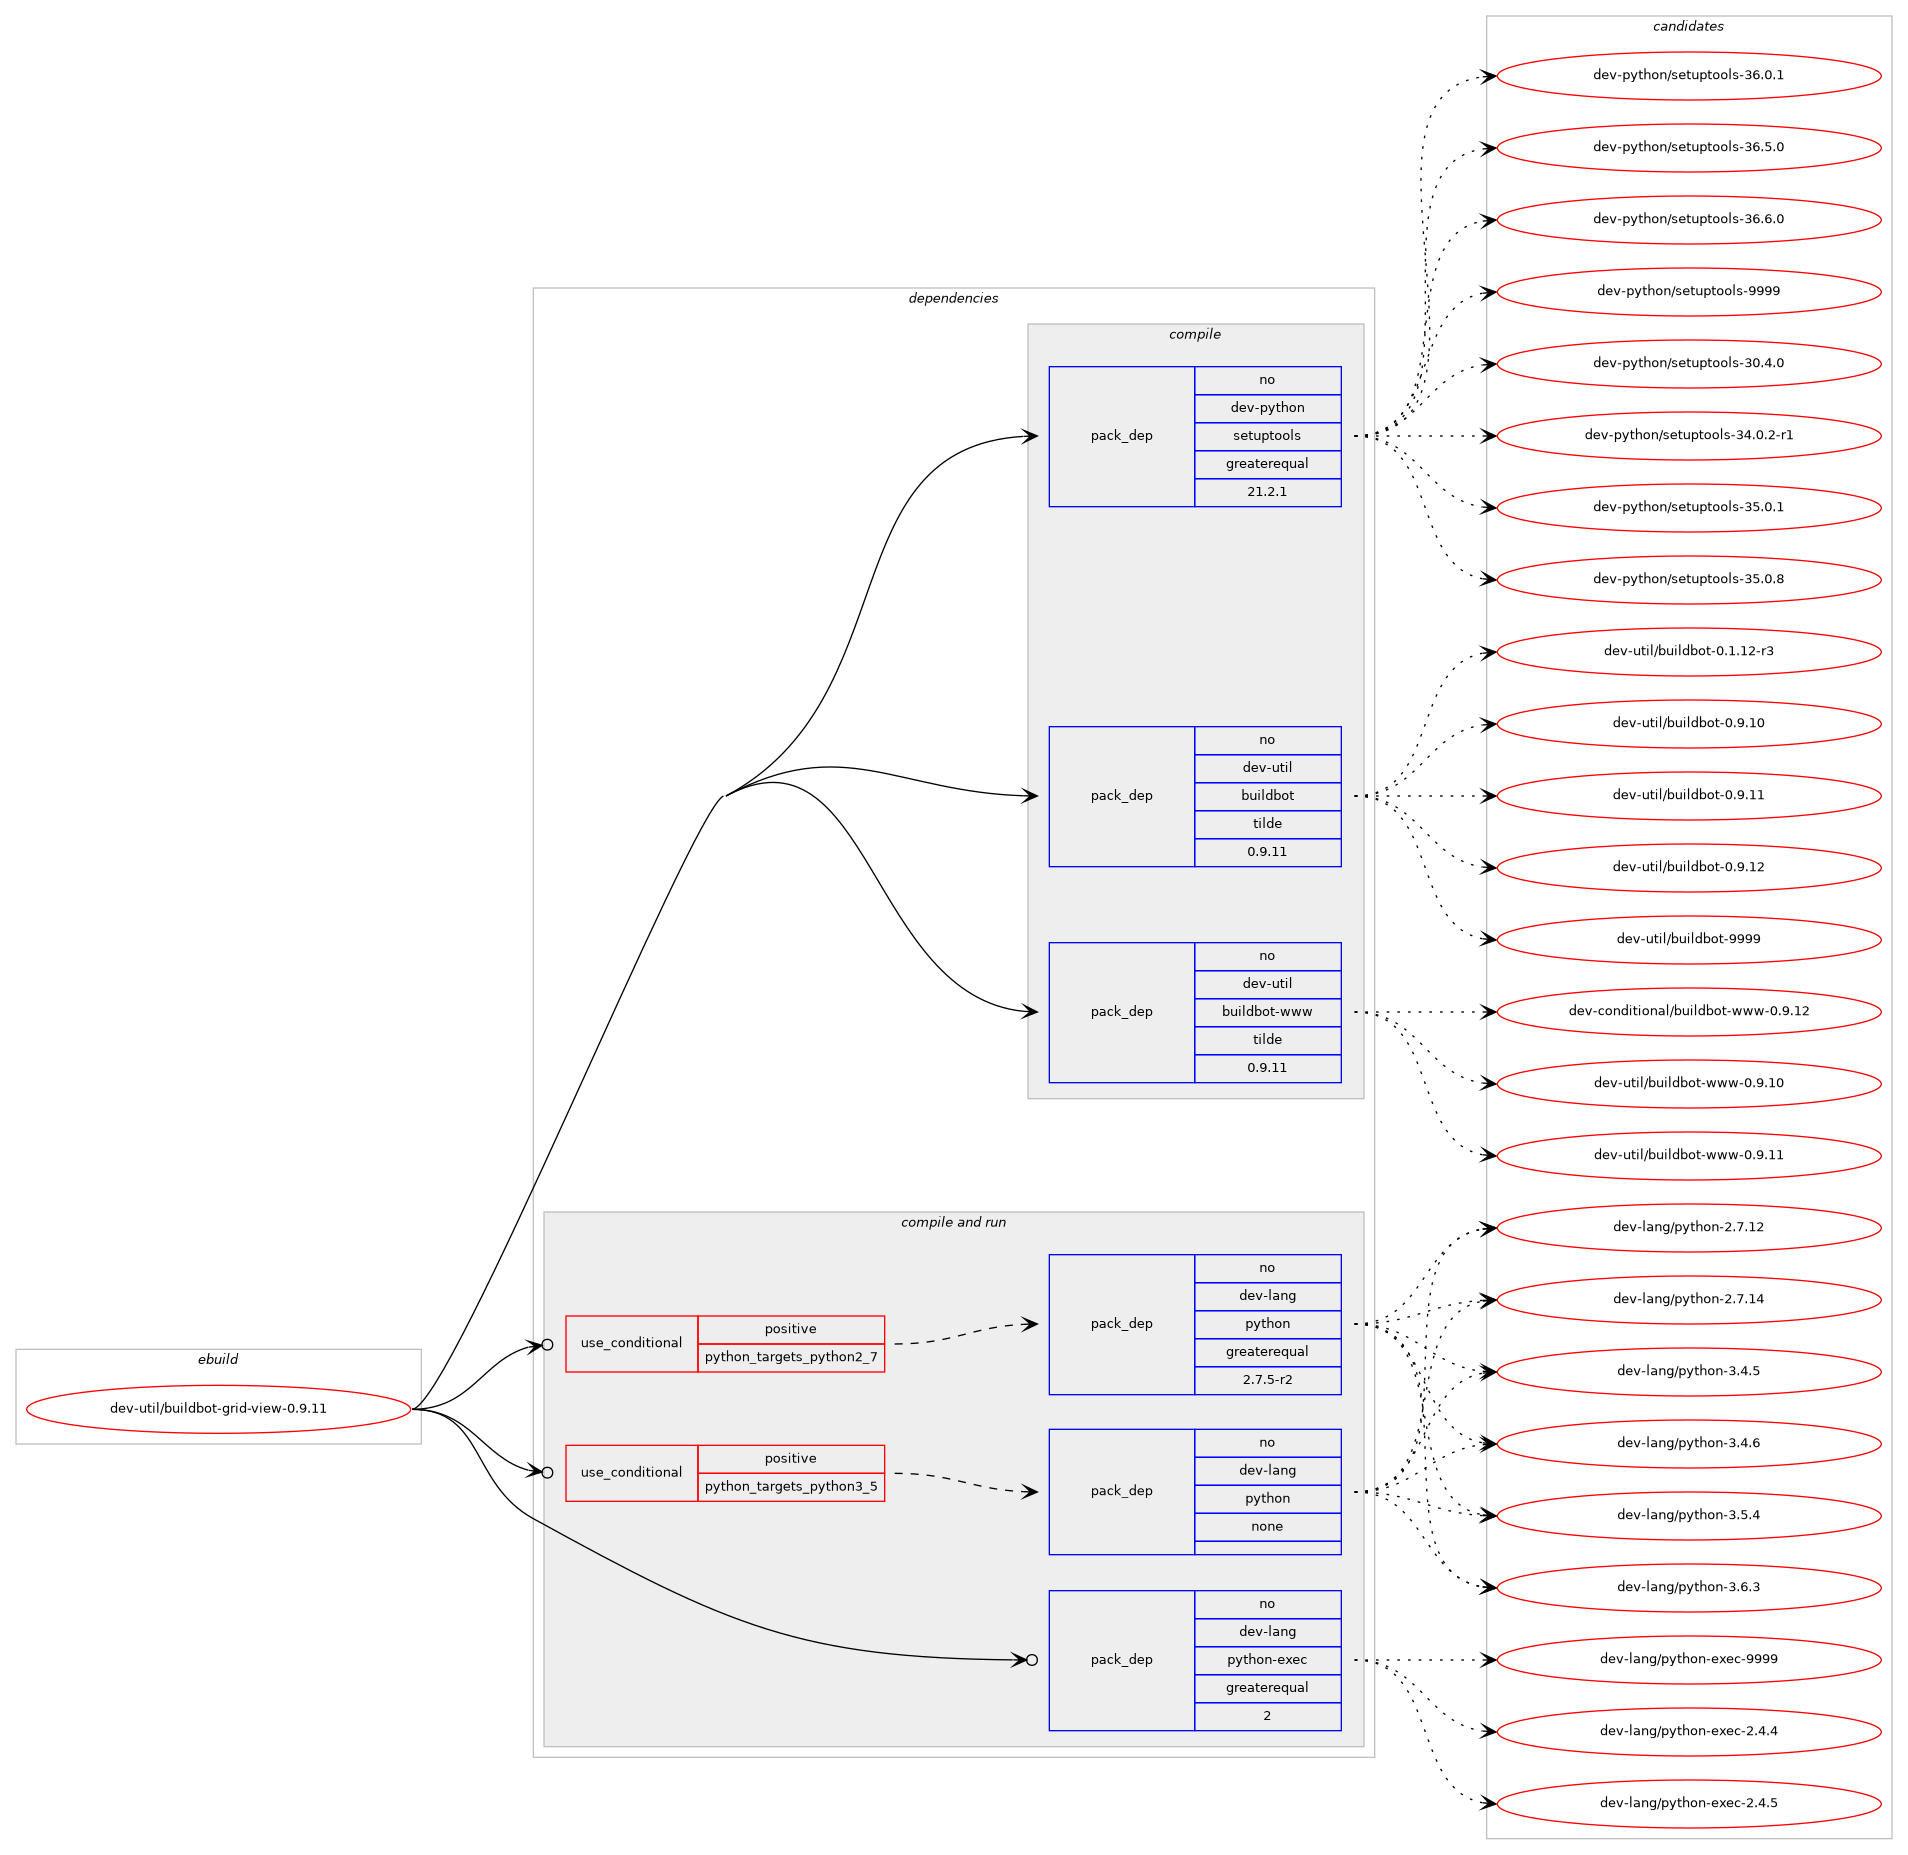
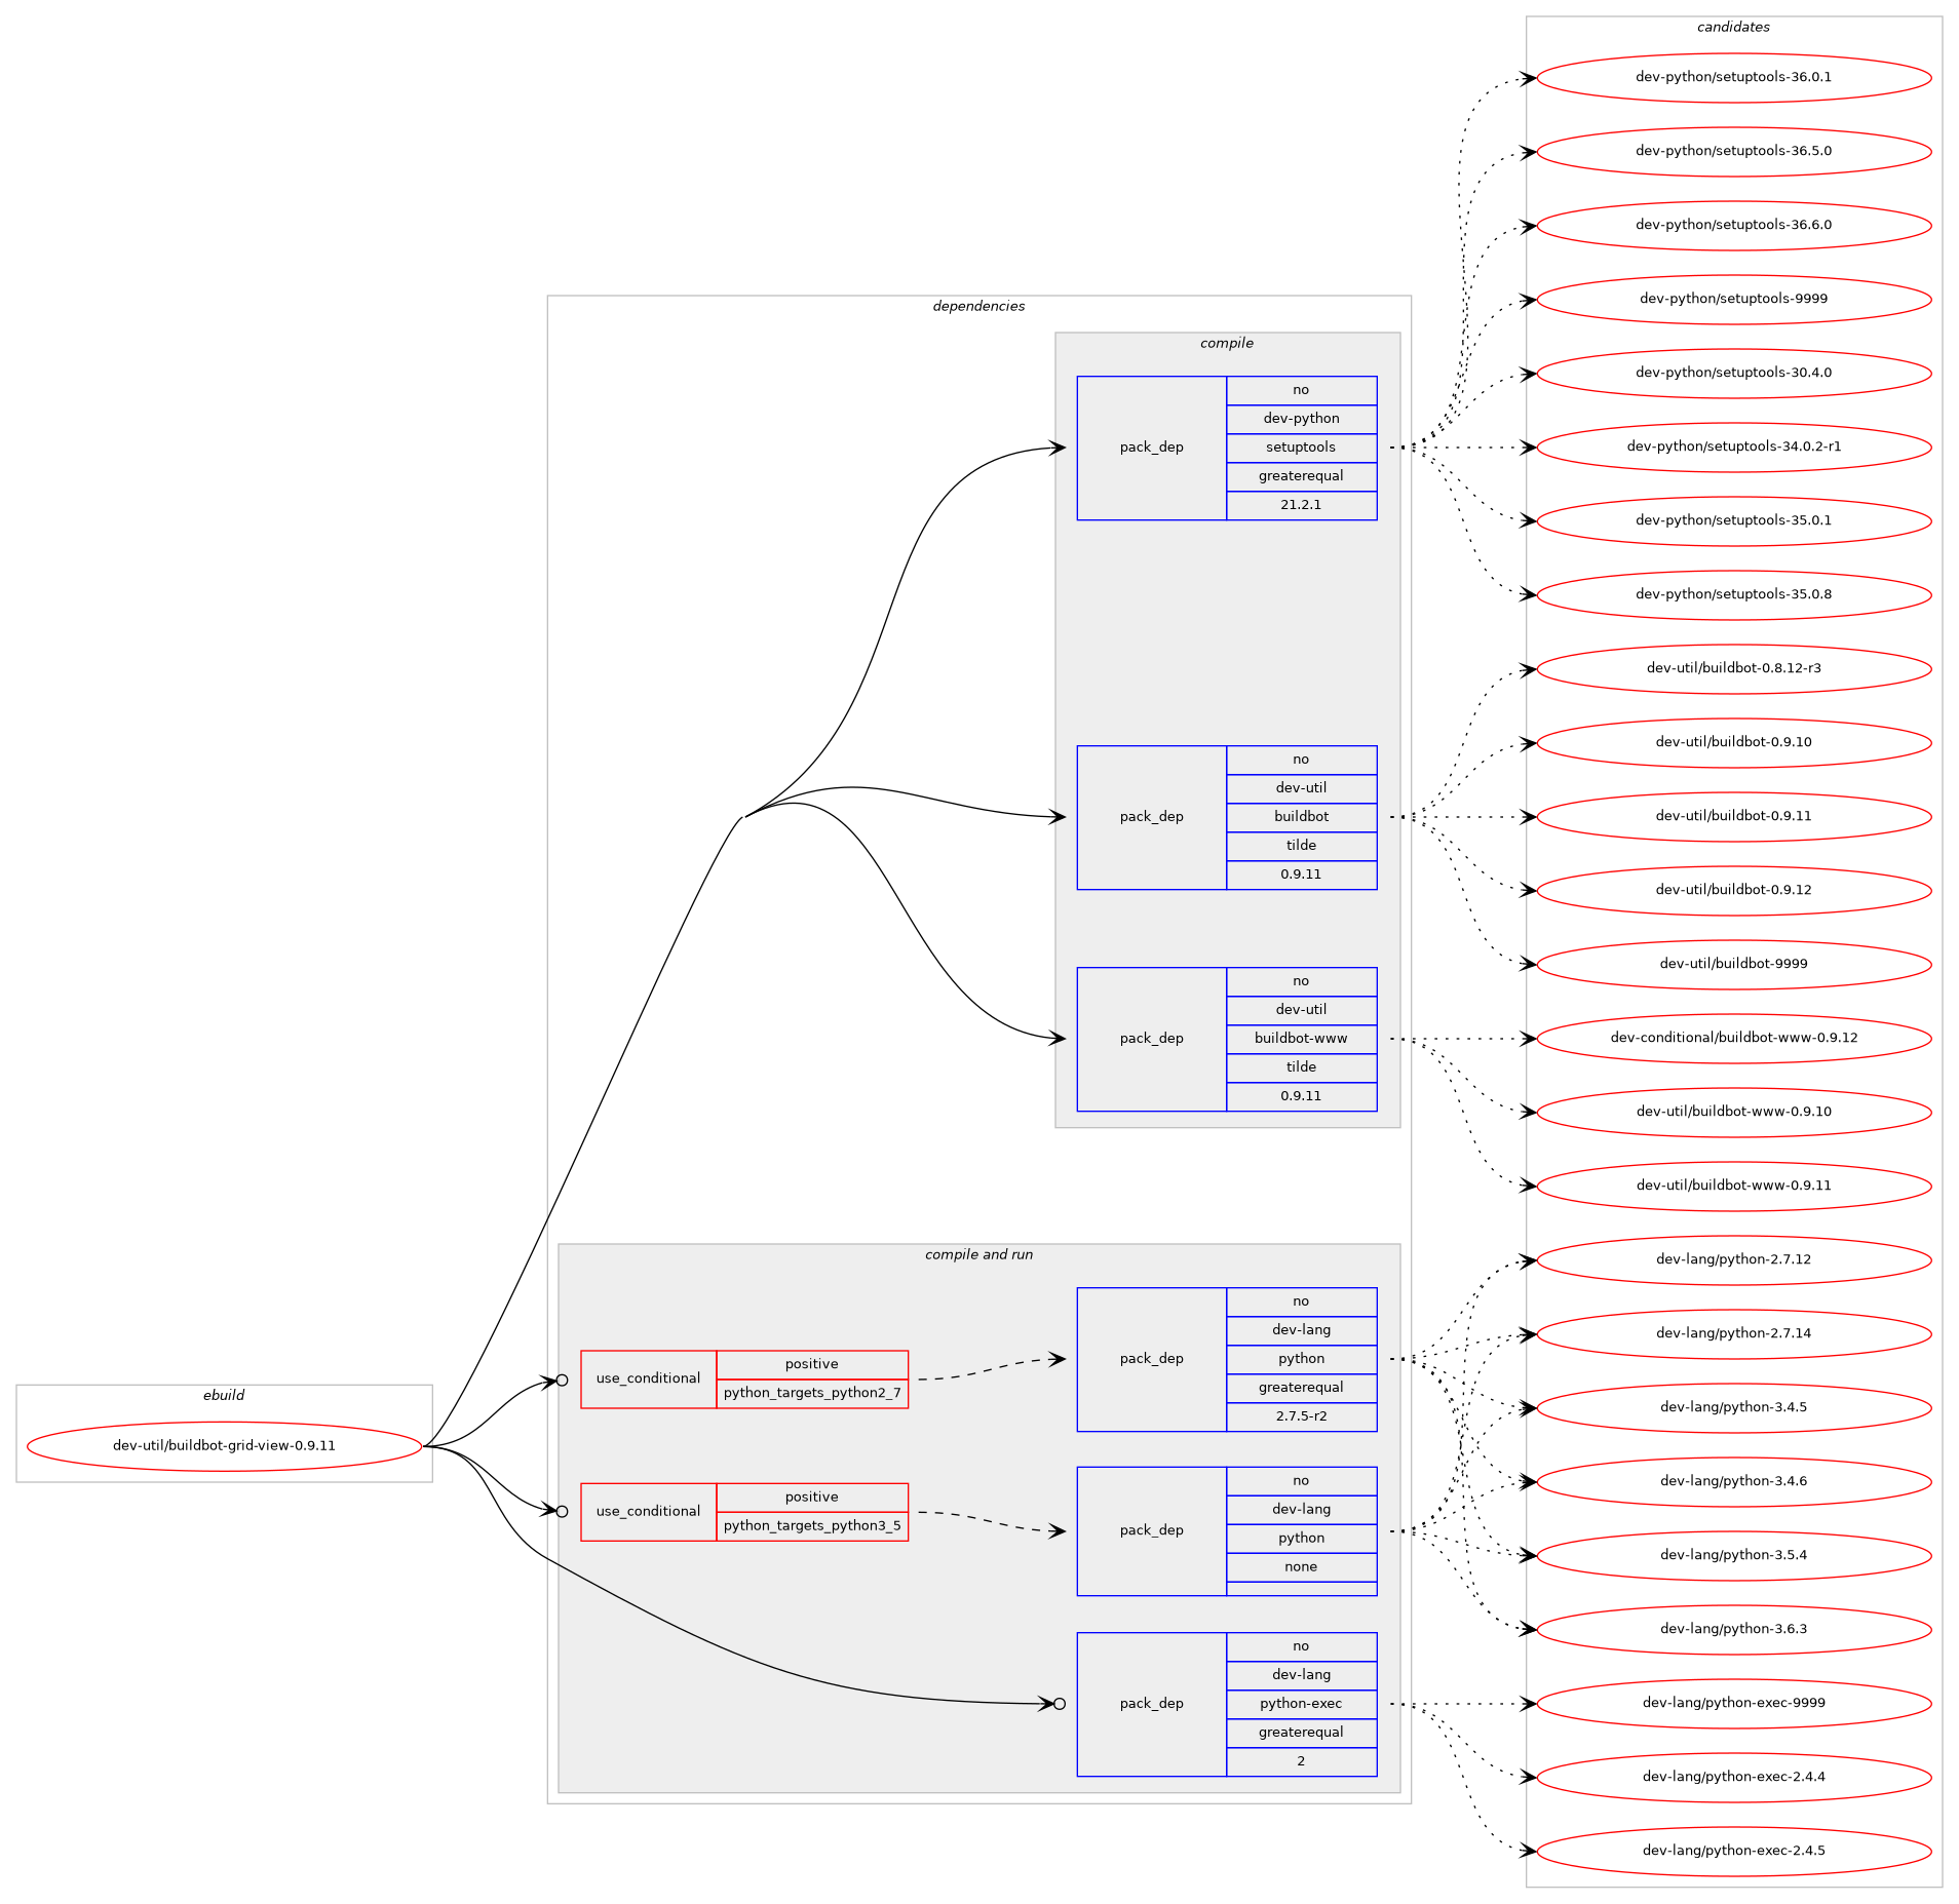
  digraph {
    compound=true
    concentrate=true
    fontname=Helvetica
    fontsize=10
    newrank=true
    rankdir=LR
    ranksep=1.5
    node [color=red fontname=Helvetica fontsize=10]
    edge [arrowhead=vee headport=w style=dotted tailport=e weight=100]
    n1 [label="dev-util/buildbot-grid-view-0.9.11" width=4]
    n2 [color=blue label=<<TABLE BORDER="0" CELLBORDER="1" CELLSPACING="0" CELLPADDING="4" WIDTH="220"><TR><TD ROWSPAN="6" CELLPADDING="30">pack_dep</TD></TR><TR><TD WIDTH="110">no</TD></TR><TR><TD>dev-python</TD></TR><TR><TD>setuptools</TD></TR><TR><TD>greaterequal</TD></TR><TR><TD>21.2.1</TD></TR></TABLE>> shape=none]
    n3 [color=blue label=<<TABLE BORDER="0" CELLBORDER="1" CELLSPACING="0" CELLPADDING="4" WIDTH="220"><TR><TD ROWSPAN="6" CELLPADDING="30">pack_dep</TD></TR><TR><TD WIDTH="110">no</TD></TR><TR><TD>dev-util</TD></TR><TR><TD>buildbot</TD></TR><TR><TD>tilde</TD></TR><TR><TD>0.9.11</TD></TR></TABLE>> shape=none]
    n4 [color=blue label=<<TABLE BORDER="0" CELLBORDER="1" CELLSPACING="0" CELLPADDING="4" WIDTH="220"><TR><TD ROWSPAN="6" CELLPADDING="30">pack_dep</TD></TR><TR><TD WIDTH="110">no</TD></TR><TR><TD>dev-util</TD></TR><TR><TD>buildbot-www</TD></TR><TR><TD>tilde</TD></TR><TR><TD>0.9.11</TD></TR></TABLE>> shape=none]
    n5 [color=blue label=<<TABLE BORDER="0" CELLBORDER="1" CELLSPACING="0" CELLPADDING="4" WIDTH="220"><TR><TD ROWSPAN="6" CELLPADDING="30">pack_dep</TD></TR><TR><TD WIDTH="110">no</TD></TR><TR><TD>dev-lang</TD></TR><TR><TD>python</TD></TR><TR><TD>greaterequal</TD></TR><TR><TD>2.7.5-r2</TD></TR></TABLE>> shape=none]
    n6 [label=<<TABLE BORDER="0" CELLBORDER="1" CELLSPACING="0" CELLPADDING="4"><TR><TD ROWSPAN="3" CELLPADDING="10">use_conditional</TD></TR><TR><TD>positive</TD></TR><TR><TD>python_targets_python2_7</TD></TR></TABLE>> shape=none]
    n7 [color=blue label=<<TABLE BORDER="0" CELLBORDER="1" CELLSPACING="0" CELLPADDING="4" WIDTH="220"><TR><TD ROWSPAN="6" CELLPADDING="30">pack_dep</TD></TR><TR><TD WIDTH="110">no</TD></TR><TR><TD>dev-lang</TD></TR><TR><TD>python</TD></TR><TR><TD>none</TD></TR><TR><TD></TD></TR></TABLE>> shape=none]
    n8 [label=<<TABLE BORDER="0" CELLBORDER="1" CELLSPACING="0" CELLPADDING="4"><TR><TD ROWSPAN="3" CELLPADDING="10">use_conditional</TD></TR><TR><TD>positive</TD></TR><TR><TD>python_targets_python3_5</TD></TR></TABLE>> shape=none]
    n9 [color=blue label=<<TABLE BORDER="0" CELLBORDER="1" CELLSPACING="0" CELLPADDING="4" WIDTH="220"><TR><TD ROWSPAN="6" CELLPADDING="30">pack_dep</TD></TR><TR><TD WIDTH="110">no</TD></TR><TR><TD>dev-lang</TD></TR><TR><TD>python-exec</TD></TR><TR><TD>greaterequal</TD></TR><TR><TD>2</TD></TR></TABLE>> shape=none]
    n10 [label="dev-python/setuptools-30.4.0" width=4]
    n11 [label="dev-python/setuptools-34.0.2-r1" width=4]
    n12 [label="dev-python/setuptools-35.0.1" width=4]
    n13 [label="dev-python/setuptools-35.0.8" width=4]
    n14 [label="dev-python/setuptools-36.0.1" width=4]
    n15 [label="dev-python/setuptools-36.5.0" width=4]
    n16 [label="dev-python/setuptools-36.6.0" width=4]
    n17 [label="dev-python/setuptools-9999" width=4]
-   n18 [label="dev-util/buildbot-0.1.12-r3" width=4]
+   n18 [label="dev-util/buildbot-0.8.12-r3" width=4]
    n19 [label="dev-util/buildbot-0.9.10" width=4]
    n20 [label="dev-util/buildbot-0.9.11" width=4]
    n21 [label="dev-util/buildbot-0.9.12" width=4]
    n22 [label="dev-util/buildbot-9999" width=4]
    n23 [label="dev-util/buildbot-www-0.9.10" width=4]
    n24 [label="dev-util/buildbot-www-0.9.11" width=4]
    n25 [label="dev-conditional/buildbot-www-0.9.12" width=4]
    n26 [label="dev-lang/python-2.7.12" width=4]
    n27 [label="dev-lang/python-2.7.14" width=4]
    n28 [label="dev-lang/python-3.4.5" width=4]
    n29 [label="dev-lang/python-3.4.6" width=4]
    n30 [label="dev-lang/python-3.5.4" width=4]
    n31 [label="dev-lang/python-3.6.3" width=4]
    n32 [label="dev-lang/python-exec-2.4.4" width=4]
    n33 [label="dev-lang/python-exec-2.4.5" width=4]
    n34 [label="dev-lang/python-exec-9999" width=4]
    subgraph cluster_1 {
      color=gray
      label=<<i>ebuild</i>>
      rank=same
      n1
    }
    subgraph cluster_2 {
      color=gray
      label=<<i>dependencies</i>>
      subgraph cluster_3 {
        color=gray
        fillcolor="#eeeeee"
        label=<<i>compile</i>>
        style=filled
        subgraph sub_4 {
          color=gray
          fillcolor="#eeeeee"
          label=<<i>compile</i>>
          style=filled
          n2
        }
        subgraph sub_5 {
          color=gray
          fillcolor="#eeeeee"
          label=<<i>compile</i>>
          style=filled
          n3
        }
        subgraph sub_6 {
          color=gray
          fillcolor="#eeeeee"
          label=<<i>compile</i>>
          style=filled
          n4
        }
      }
      subgraph cluster_7 {
        color=gray
        fillcolor="#eeeeee"
        label=<<i>compile and run</i>>
        style=filled
        subgraph sub_8 {
          color=gray
          fillcolor="#eeeeee"
          label=<<i>compile and run</i>>
          style=filled
          n6
          subgraph sub_9 {
            color=gray
            fillcolor="#eeeeee"
            label=<<i>compile and run</i>>
            style=filled
            n5
          }
        }
        subgraph sub_10 {
          color=gray
          fillcolor="#eeeeee"
          label=<<i>compile and run</i>>
          style=filled
          n8
          subgraph sub_11 {
            color=gray
            fillcolor="#eeeeee"
            label=<<i>compile and run</i>>
            style=filled
            n7
          }
        }
        subgraph sub_12 {
          color=gray
          fillcolor="#eeeeee"
          label=<<i>compile and run</i>>
          style=filled
          n9
        }
      }
      subgraph cluster_13 {
        color=gray
        fillcolor="#eeeeee"
        label=<<i>run</i>>
        style=filled
      }
    }
    subgraph cluster_14 {
      color=gray
      label=<<i>candidates</i>>
      rank=same
      subgraph sub_15 {
        color=black
        label=<<i>candidates</i>>
        nodesep=1
        rank=same
        n10
        n11
        n12
        n13
        n14
        n15
        n16
        n17
      }
      subgraph sub_16 {
        color=black
        label=<<i>candidates</i>>
        nodesep=1
        rank=same
        n18
        n19
        n20
        n21
        n22
      }
      subgraph sub_17 {
        color=black
        label=<<i>candidates</i>>
        nodesep=1
        rank=same
        n23
        n24
        n25
      }
      subgraph sub_18 {
        color=black
        label=<<i>candidates</i>>
        nodesep=1
        rank=same
        n26
        n27
        n28
        n29
        n30
        n31
      }
      subgraph sub_19 {
        color=black
        label=<<i>candidates</i>>
        nodesep=1
        rank=same
        n26
        n27
        n28
        n29
        n30
        n31
      }
      subgraph sub_20 {
        color=black
        label=<<i>candidates</i>>
        nodesep=1
        rank=same
        n32
        n33
        n34
      }
    }
    n1 -> n2 [style=solid weight=20]
    n1 -> n3 [style=solid weight=20]
    n1 -> n4 [style=solid weight=20]
    n1 -> n6 [arrowhead=odotvee style=solid weight=20]
    n1 -> n8 [arrowhead=odotvee style=solid weight=20]
    n1 -> n9 [arrowhead=odotvee style=solid weight=20]
    n2 -> n10
    n2 -> n11
    n2 -> n12
    n2 -> n13
    n2 -> n14
    n2 -> n15
    n2 -> n16
    n2 -> n17
    n3 -> n18
    n3 -> n19
    n3 -> n20
    n3 -> n21
    n3 -> n22
    n4 -> n23
    n4 -> n24
    n4 -> n25
    n5 -> n26
    n5 -> n27
    n5 -> n28
    n5 -> n29
    n5 -> n30
    n5 -> n31
    n6 -> n5 [style=dashed weight=20]
    n7 -> n26
    n7 -> n27
    n7 -> n28
    n7 -> n29
    n7 -> n30
    n7 -> n31
    n8 -> n7 [style=dashed weight=20]
    n9 -> n32
    n9 -> n33
    n9 -> n34
  }
